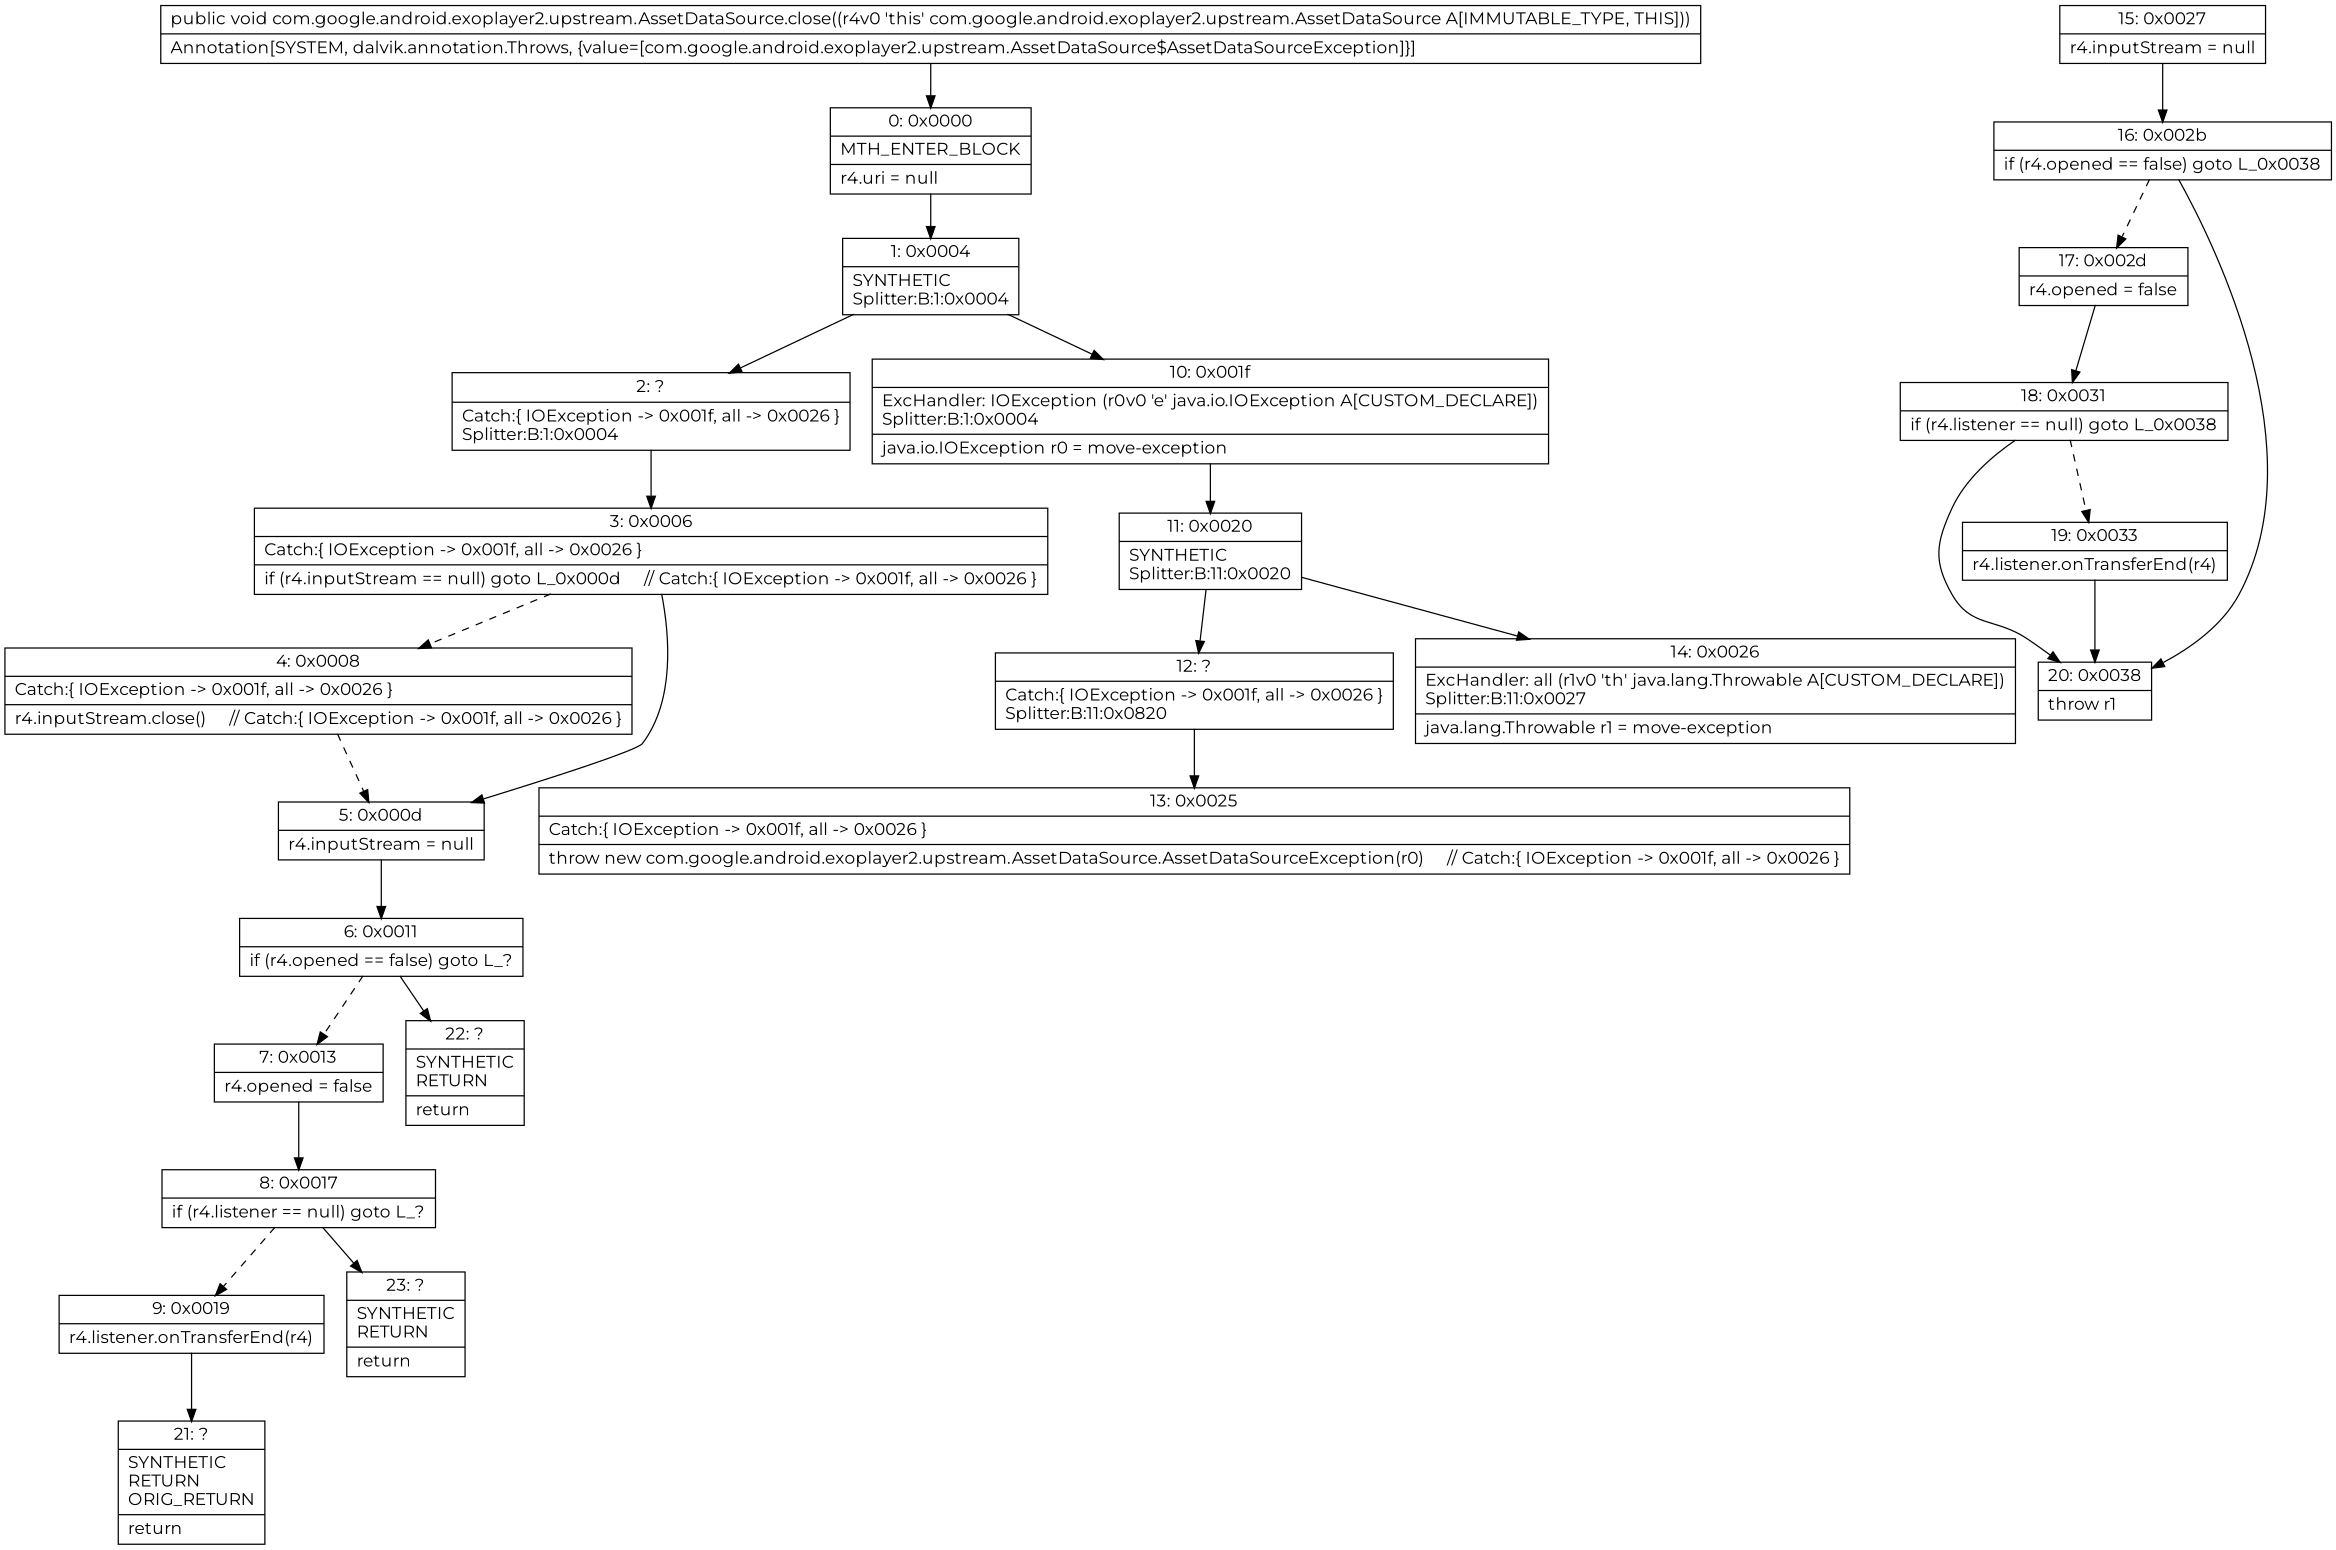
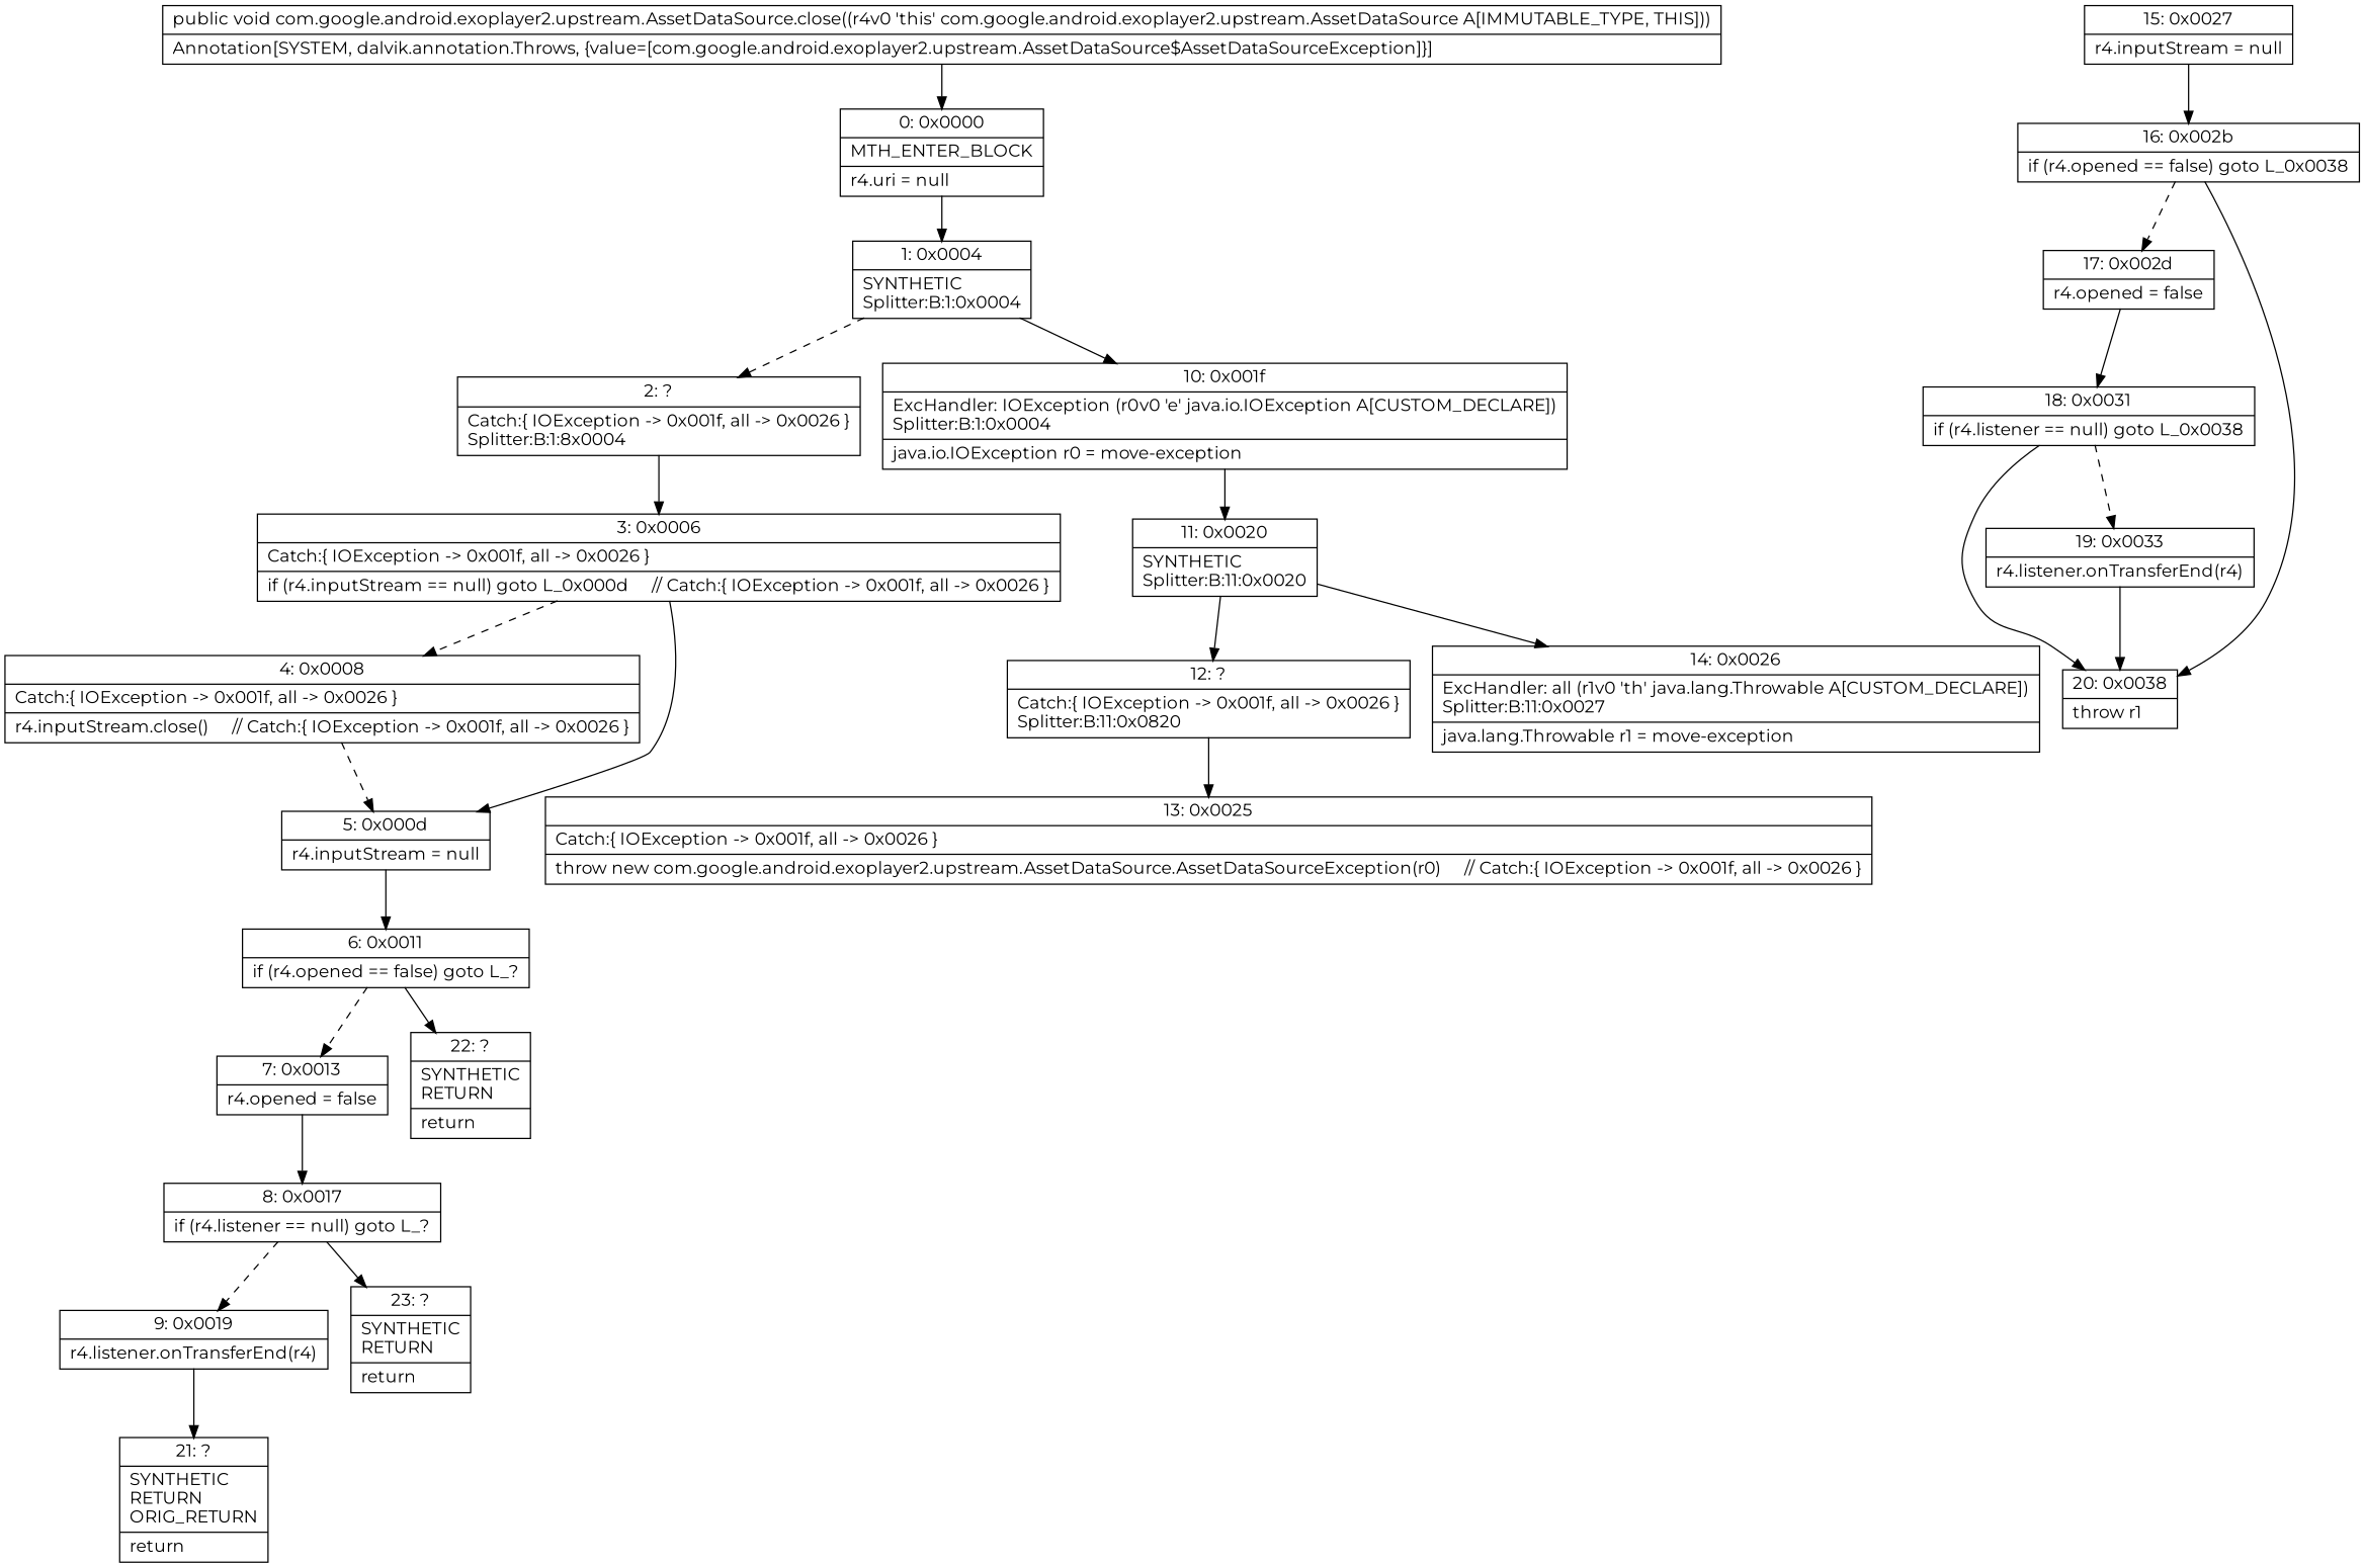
  digraph {
    fontname=Montserrat
    node [fontname=Montserrat shape=record]
    edge [fontname=Montserrat]
    n1 [label="{0\:\ 0x0000|MTH_ENTER_BLOCK\l|r4.uri = null\l}"]
    n2 [label="{1\:\ 0x0004|SYNTHETIC\lSplitter:B:1:0x0004\l}"]
-   n3 [label="{2\:\ ?|Catch:\{ IOException \-\> 0x001f, all \-\> 0x0026 \}\lSplitter:B:1:0x0004\l}"]
+   n3 [label="{2\:\ ?|Catch:\{ IOException \-\> 0x001f, all \-\> 0x0026 \}\lSplitter:B:1:8x0004\l}"]
    n4 [label="{10\:\ 0x001f|ExcHandler: IOException (r0v0 'e' java.io.IOException A[CUSTOM_DECLARE])\lSplitter:B:1:0x0004\l|java.io.IOException r0 = move\-exception\l}"]
    n5 [label="{3\:\ 0x0006|Catch:\{ IOException \-\> 0x001f, all \-\> 0x0026 \}\l|if (r4.inputStream == null) goto L_0x000d     \/\/ Catch:\{ IOException \-\> 0x001f, all \-\> 0x0026 \}\l}"]
    n6 [label="{11\:\ 0x0020|SYNTHETIC\lSplitter:B:11:0x0020\l}"]
    n7 [label="{4\:\ 0x0008|Catch:\{ IOException \-\> 0x001f, all \-\> 0x0026 \}\l|r4.inputStream.close()     \/\/ Catch:\{ IOException \-\> 0x001f, all \-\> 0x0026 \}\l}"]
    n8 [label="{5\:\ 0x000d|r4.inputStream = null\l}"]
    n9 [label="{6\:\ 0x0011|if (r4.opened == false) goto L_?\l}"]
    n10 [label="{7\:\ 0x0013|r4.opened = false\l}"]
    n11 [label="{22\:\ ?|SYNTHETIC\lRETURN\l|return\l}"]
    n12 [label="{8\:\ 0x0017|if (r4.listener == null) goto L_?\l}"]
    n13 [label="{9\:\ 0x0019|r4.listener.onTransferEnd(r4)\l}"]
    n14 [label="{23\:\ ?|SYNTHETIC\lRETURN\l|return\l}"]
    n15 [label="{21\:\ ?|SYNTHETIC\lRETURN\lORIG_RETURN\l|return\l}"]
    n16 [label="{12\:\ ?|Catch:\{ IOException \-\> 0x001f, all \-\> 0x0026 \}\lSplitter:B:11:0x0820\l}"]
    n17 [label="{14\:\ 0x0026|ExcHandler: all (r1v0 'th' java.lang.Throwable A[CUSTOM_DECLARE])\lSplitter:B:11:0x0027\l|java.lang.Throwable r1 = move\-exception\l}"]
    n18 [label="{13\:\ 0x0025|Catch:\{ IOException \-\> 0x001f, all \-\> 0x0026 \}\l|throw new com.google.android.exoplayer2.upstream.AssetDataSource.AssetDataSourceException(r0)     \/\/ Catch:\{ IOException \-\> 0x001f, all \-\> 0x0026 \}\l}"]
    n19 [label="{15\:\ 0x0027|r4.inputStream = null\l}"]
    n20 [label="{16\:\ 0x002b|if (r4.opened == false) goto L_0x0038\l}"]
    n21 [label="{17\:\ 0x002d|r4.opened = false\l}"]
    n22 [label="{20\:\ 0x0038|throw r1\l}"]
    n23 [label="{18\:\ 0x0031|if (r4.listener == null) goto L_0x0038\l}"]
    n24 [label="{19\:\ 0x0033|r4.listener.onTransferEnd(r4)\l}"]
    n25 [label="{public void com.google.android.exoplayer2.upstream.AssetDataSource.close((r4v0 'this' com.google.android.exoplayer2.upstream.AssetDataSource A[IMMUTABLE_TYPE, THIS]))  | Annotation[SYSTEM, dalvik.annotation.Throws, \{value=[com.google.android.exoplayer2.upstream.AssetDataSource$AssetDataSourceException]\}]\l}"]
    n1 -> n2
-   n2 -> n3
+   n2 -> n3 [style=dashed]
    n2 -> n4
    n3 -> n5
    n4 -> n6
    n5 -> n7 [style=dashed]
    n5 -> n8
    n6 -> n16
    n6 -> n17
    n7 -> n8 [style=dashed]
    n8 -> n9
    n9 -> n10 [style=dashed]
    n9 -> n11
    n10 -> n12
    n12 -> n13 [style=dashed]
    n12 -> n14
    n13 -> n15
    n16 -> n18
    n19 -> n20
    n20 -> n21 [style=dashed]
    n20 -> n22
    n21 -> n23
    n23 -> n22
    n23 -> n24 [style=dashed]
    n24 -> n22
    n25 -> n1
  }
